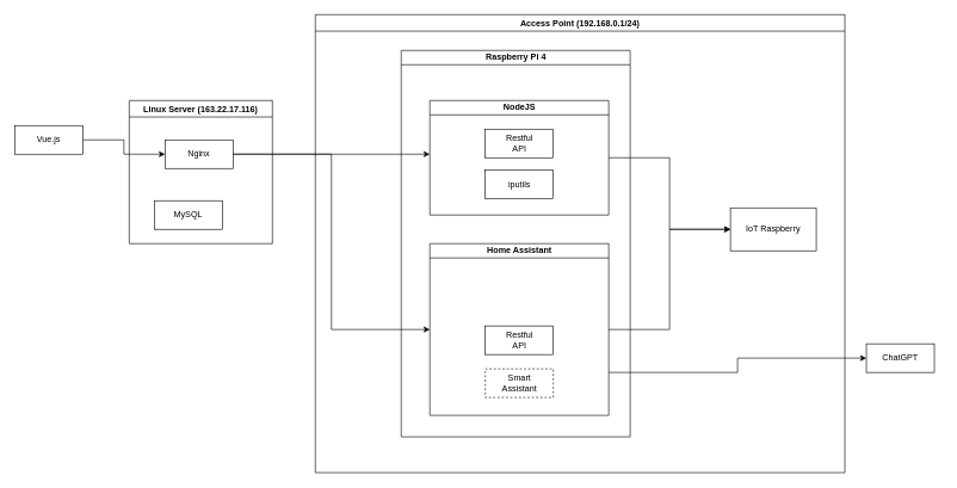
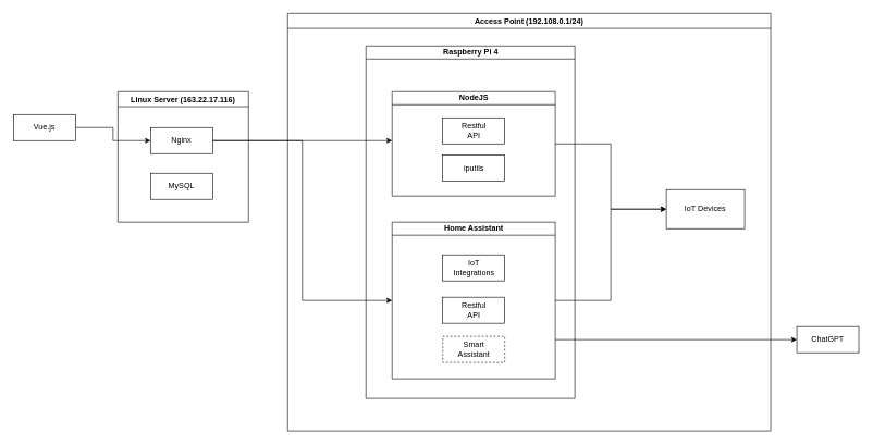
  <mxCell id="0" />
  <mxCell id="1" parent="0" />
  <mxCell id="2" value="Raspberry Pi 4" style="swimlane;html=1;startSize=20;horizontal=1;containerType=tree;glass=0;" parent="1" vertex="1"><mxGeometry x="560" y="70" width="320" height="540" as="geometry" /></mxCell>
  <mxCell id="3" value="NodeJS" style="swimlane;html=1;startSize=20;horizontal=1;containerType=tree;glass=0;" parent="2" vertex="1"><mxGeometry x="40" y="70" width="250" height="160" as="geometry" /></mxCell>
  <mxCell id="4" value="Home Assistant" style="swimlane;html=1;startSize=20;horizontal=1;containerType=tree;glass=0;" parent="2" vertex="1"><mxGeometry x="40" y="270" width="250" height="240" as="geometry" /></mxCell>
  <mxCell id="5" value="Linux Server (163.22.17.116)" style="swimlane;" parent="1" vertex="1"><mxGeometry x="180" y="140" width="200" height="200" as="geometry" /></mxCell>
  <mxCell id="6" style="edgeStyle=orthogonalEdgeStyle;rounded=0;orthogonalLoop=1;jettySize=auto;html=1;exitX=1;exitY=0.5;exitDx=0;exitDy=0;" edge="1" parent="5" source="7"><mxGeometry relative="1" as="geometry"><mxPoint x="420" y="75" as="targetPoint" /></mxGeometry></mxCell>
  <mxCell id="7" value="Nginx" style="rounded=0;whiteSpace=wrap;html=1;" parent="5" vertex="1"><mxGeometry x="50" y="55" width="95" height="40" as="geometry" /></mxCell>
- <mxCell id="8" value="MySQL" style="rounded=0;whiteSpace=wrap;html=1;" parent="5" vertex="1"><mxGeometry x="35" y="140" width="95" height="40" as="geometry" /></mxCell>
+ <mxCell id="8" value="MySQL" style="rounded=0;whiteSpace=wrap;html=1;" parent="5" vertex="1"><mxGeometry x="50" y="125" width="95" height="40" as="geometry" /></mxCell>
  <mxCell id="9" style="edgeStyle=orthogonalEdgeStyle;rounded=0;orthogonalLoop=1;jettySize=auto;html=1;exitX=1;exitY=0.5;exitDx=0;exitDy=0;entryX=0;entryY=0.5;entryDx=0;entryDy=0;" parent="1" source="7" target="4" edge="1"><mxGeometry relative="1" as="geometry" /></mxCell>
- <mxCell id="10" value="Access Point (192.168.0.1/24)" style="swimlane;" parent="1" vertex="1"><mxGeometry x="440" y="20" width="740" height="640" as="geometry" /></mxCell>
- <mxCell id="11" value="IoT Raspberry" style="rounded=0;whiteSpace=wrap;html=1;" parent="10" vertex="1"><mxGeometry x="580" y="270" width="120" height="60" as="geometry" /></mxCell>
+ <mxCell id="10" value="Access Point (192.108.0.1/24)" style="swimlane;" parent="1" vertex="1"><mxGeometry x="440" y="20" width="740" height="640" as="geometry" /></mxCell>
+ <mxCell id="11" value="IoT Devices" style="rounded=0;whiteSpace=wrap;html=1;" parent="10" vertex="1"><mxGeometry x="580" y="270" width="120" height="60" as="geometry" /></mxCell>
  <mxCell id="12" value="iputils" style="rounded=0;whiteSpace=wrap;html=1;" parent="10" vertex="1"><mxGeometry x="237.5" y="217" width="95" height="40" as="geometry" /></mxCell>
  <mxCell id="13" value="Smart&lt;br&gt;Assistant" style="rounded=0;whiteSpace=wrap;html=1;dashed=1;" parent="10" vertex="1"><mxGeometry x="237.5" y="495" width="95" height="40" as="geometry" /></mxCell>
  <mxCell id="14" value="Restful&lt;div&gt;API&lt;/div&gt;" style="rounded=0;whiteSpace=wrap;html=1;" parent="10" vertex="1"><mxGeometry x="237.5" y="435" width="95" height="40" as="geometry" /></mxCell>
+ <mxCell id="15" value="IoT&lt;br&gt;Integrations" style="rounded=0;whiteSpace=wrap;html=1;" parent="10" vertex="1"><mxGeometry x="237.5" y="370" width="95" height="40" as="geometry" /></mxCell>
  <mxCell id="16" value="Restful&lt;div&gt;API&lt;/div&gt;" style="rounded=0;whiteSpace=wrap;html=1;" parent="10" vertex="1"><mxGeometry x="237.5" y="160" width="95" height="40" as="geometry" /></mxCell>
  <mxCell id="17" style="edgeStyle=orthogonalEdgeStyle;rounded=0;orthogonalLoop=1;jettySize=auto;html=1;exitX=1;exitY=0.5;exitDx=0;exitDy=0;entryX=0;entryY=0.5;entryDx=0;entryDy=0;" parent="1" source="3" target="11" edge="1"><mxGeometry relative="1" as="geometry" /></mxCell>
  <mxCell id="18" style="edgeStyle=orthogonalEdgeStyle;rounded=0;orthogonalLoop=1;jettySize=auto;html=1;exitX=1;exitY=0.5;exitDx=0;exitDy=0;entryX=0;entryY=0.5;entryDx=0;entryDy=0;" parent="1" source="4" target="11" edge="1"><mxGeometry relative="1" as="geometry" /></mxCell>
  <mxCell id="19" style="edgeStyle=orthogonalEdgeStyle;rounded=0;orthogonalLoop=1;jettySize=auto;html=1;exitX=1;exitY=0.5;exitDx=0;exitDy=0;entryX=0;entryY=0.5;entryDx=0;entryDy=0;" parent="1" source="20" target="7" edge="1"><mxGeometry relative="1" as="geometry" /></mxCell>
  <mxCell id="20" value="Vue.js" style="rounded=0;whiteSpace=wrap;html=1;" parent="1" vertex="1"><mxGeometry x="20" y="175" width="95" height="40" as="geometry" /></mxCell>
- <mxCell id="21" value="ChatGPT" style="rounded=0;whiteSpace=wrap;html=1;" parent="1" vertex="1"><mxGeometry x="1210" y="480" width="95" height="40" as="geometry" /></mxCell>
+ <mxCell id="21" value="ChatGPT" style="rounded=0;whiteSpace=wrap;html=1;" parent="1" vertex="1"><mxGeometry x="1220" y="500" width="95" height="40" as="geometry" /></mxCell>
  <mxCell id="22" style="edgeStyle=orthogonalEdgeStyle;rounded=0;orthogonalLoop=1;jettySize=auto;html=1;exitX=1;exitY=0.75;exitDx=0;exitDy=0;entryX=0;entryY=0.5;entryDx=0;entryDy=0;" parent="1" source="4" target="21" edge="1"><mxGeometry relative="1" as="geometry" /></mxCell>
